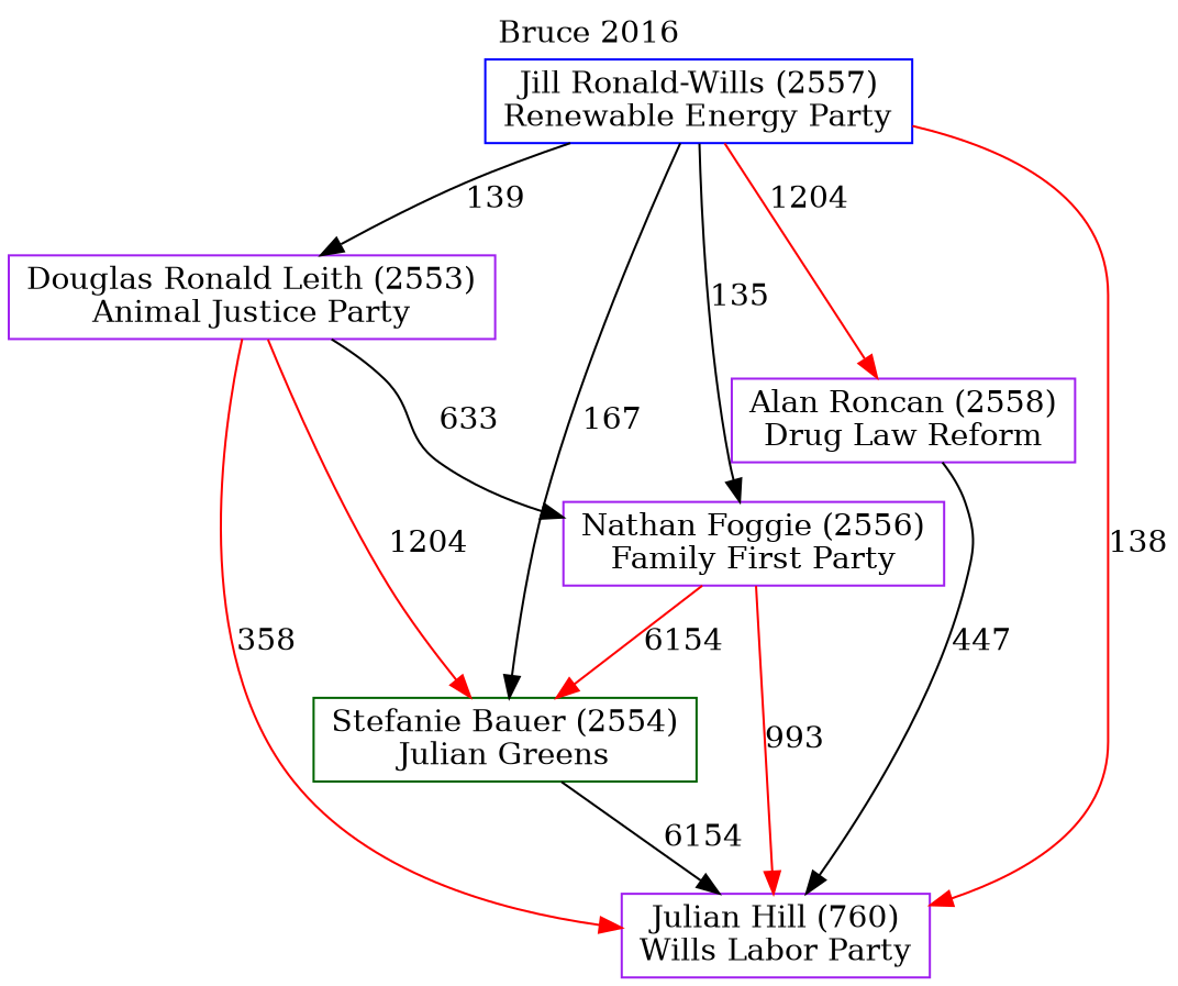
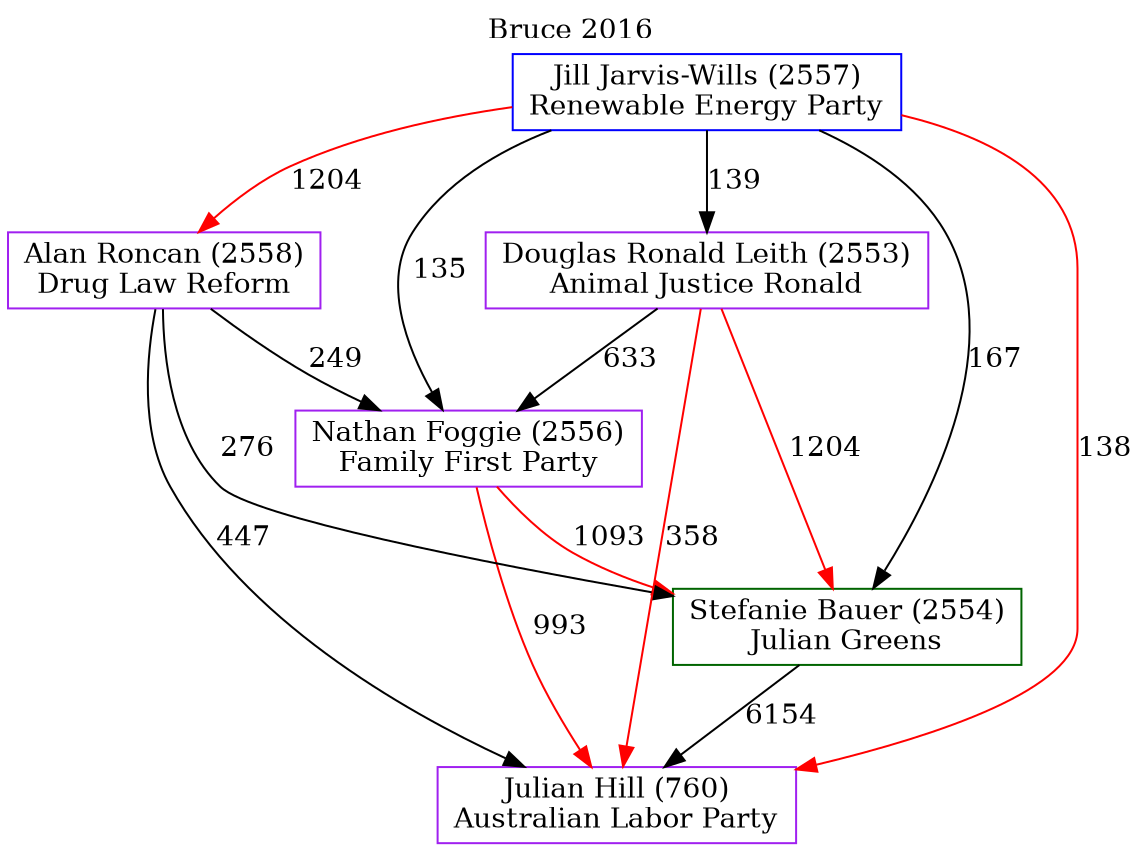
  digraph {
    label="Bruce 2016"
    labelloc=t
    mclimit=10
    node [color=purple shape=box]
    edge [color=black]
    n1 [label="Nathan Foggie (2556)\nFamily First Party"]
    n2 [color=darkgreen label="Stefanie Bauer (2554)\nJulian Greens"]
-   n3 [label="Julian Hill (760)\nWills Labor Party"]
+   n3 [label="Julian Hill (760)\nAustralian Labor Party"]
    n4 [label="Alan Roncan (2558)\nDrug Law Reform"]
-   n5 [label="Douglas Ronald Leith (2553)\nAnimal Justice Party"]
-   n6 [color=blue label="Jill Ronald-Wills (2557)\nRenewable Energy Party"]
-   n1 -> n2 [color=red label=6154]
+   n5 [label="Douglas Ronald Leith (2553)\nAnimal Justice Ronald"]
+   n6 [color=blue label="Jill Jarvis-Wills (2557)\nRenewable Energy Party"]
+   n1 -> n2 [color=red label=1093]
    n1 -> n3 [color=red label=993]
    n2 -> n3 [label=6154]
+   n4 -> n1 [label=249]
+   n4 -> n2 [label=276]
    n4 -> n3 [label=447]
    n5 -> n1 [label=633]
    n5 -> n2 [color=red label=1204]
    n5 -> n3 [color=red label=358]
    n6 -> n1 [label=135]
    n6 -> n2 [label=167]
    n6 -> n3 [color=red label=138]
    n6 -> n4 [color=red label=1204]
    n6 -> n5 [label=139]
  }
